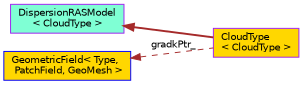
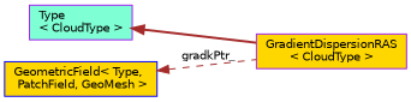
  digraph {
    rankdir=LR
    node [color=purple fillcolor=gold fontname=Helvetica fontsize=10 shape=record style=filled]
    edge [color=brown dir=back fontname=Helvetica fontsize=10 labelfontname=Helvetica labelfontsize=10]
-   n1 [fontcolor=black height=0.2 label="CloudType\l\< CloudType \>" width=0.4]
-   n2 [fillcolor=aquamarine height=0.2 label="DispersionRASModel\l\< CloudType \>" width=0.4]
+   n1 [fontcolor=black height=0.2 label="GradientDispersionRAS\l\< CloudType \>" width=0.4]
+   n2 [fillcolor=aquamarine height=0.2 label="Type\l\< CloudType \>" width=0.4]
    n3 [color=blue height=0.2 label="GeometricField\< Type,\l PatchField, GeoMesh \>" width=0.4]
    n2 -> n1 [style=bold]
    n3 -> n1 [label=" gradkPtr_" style=dashed]
  }
